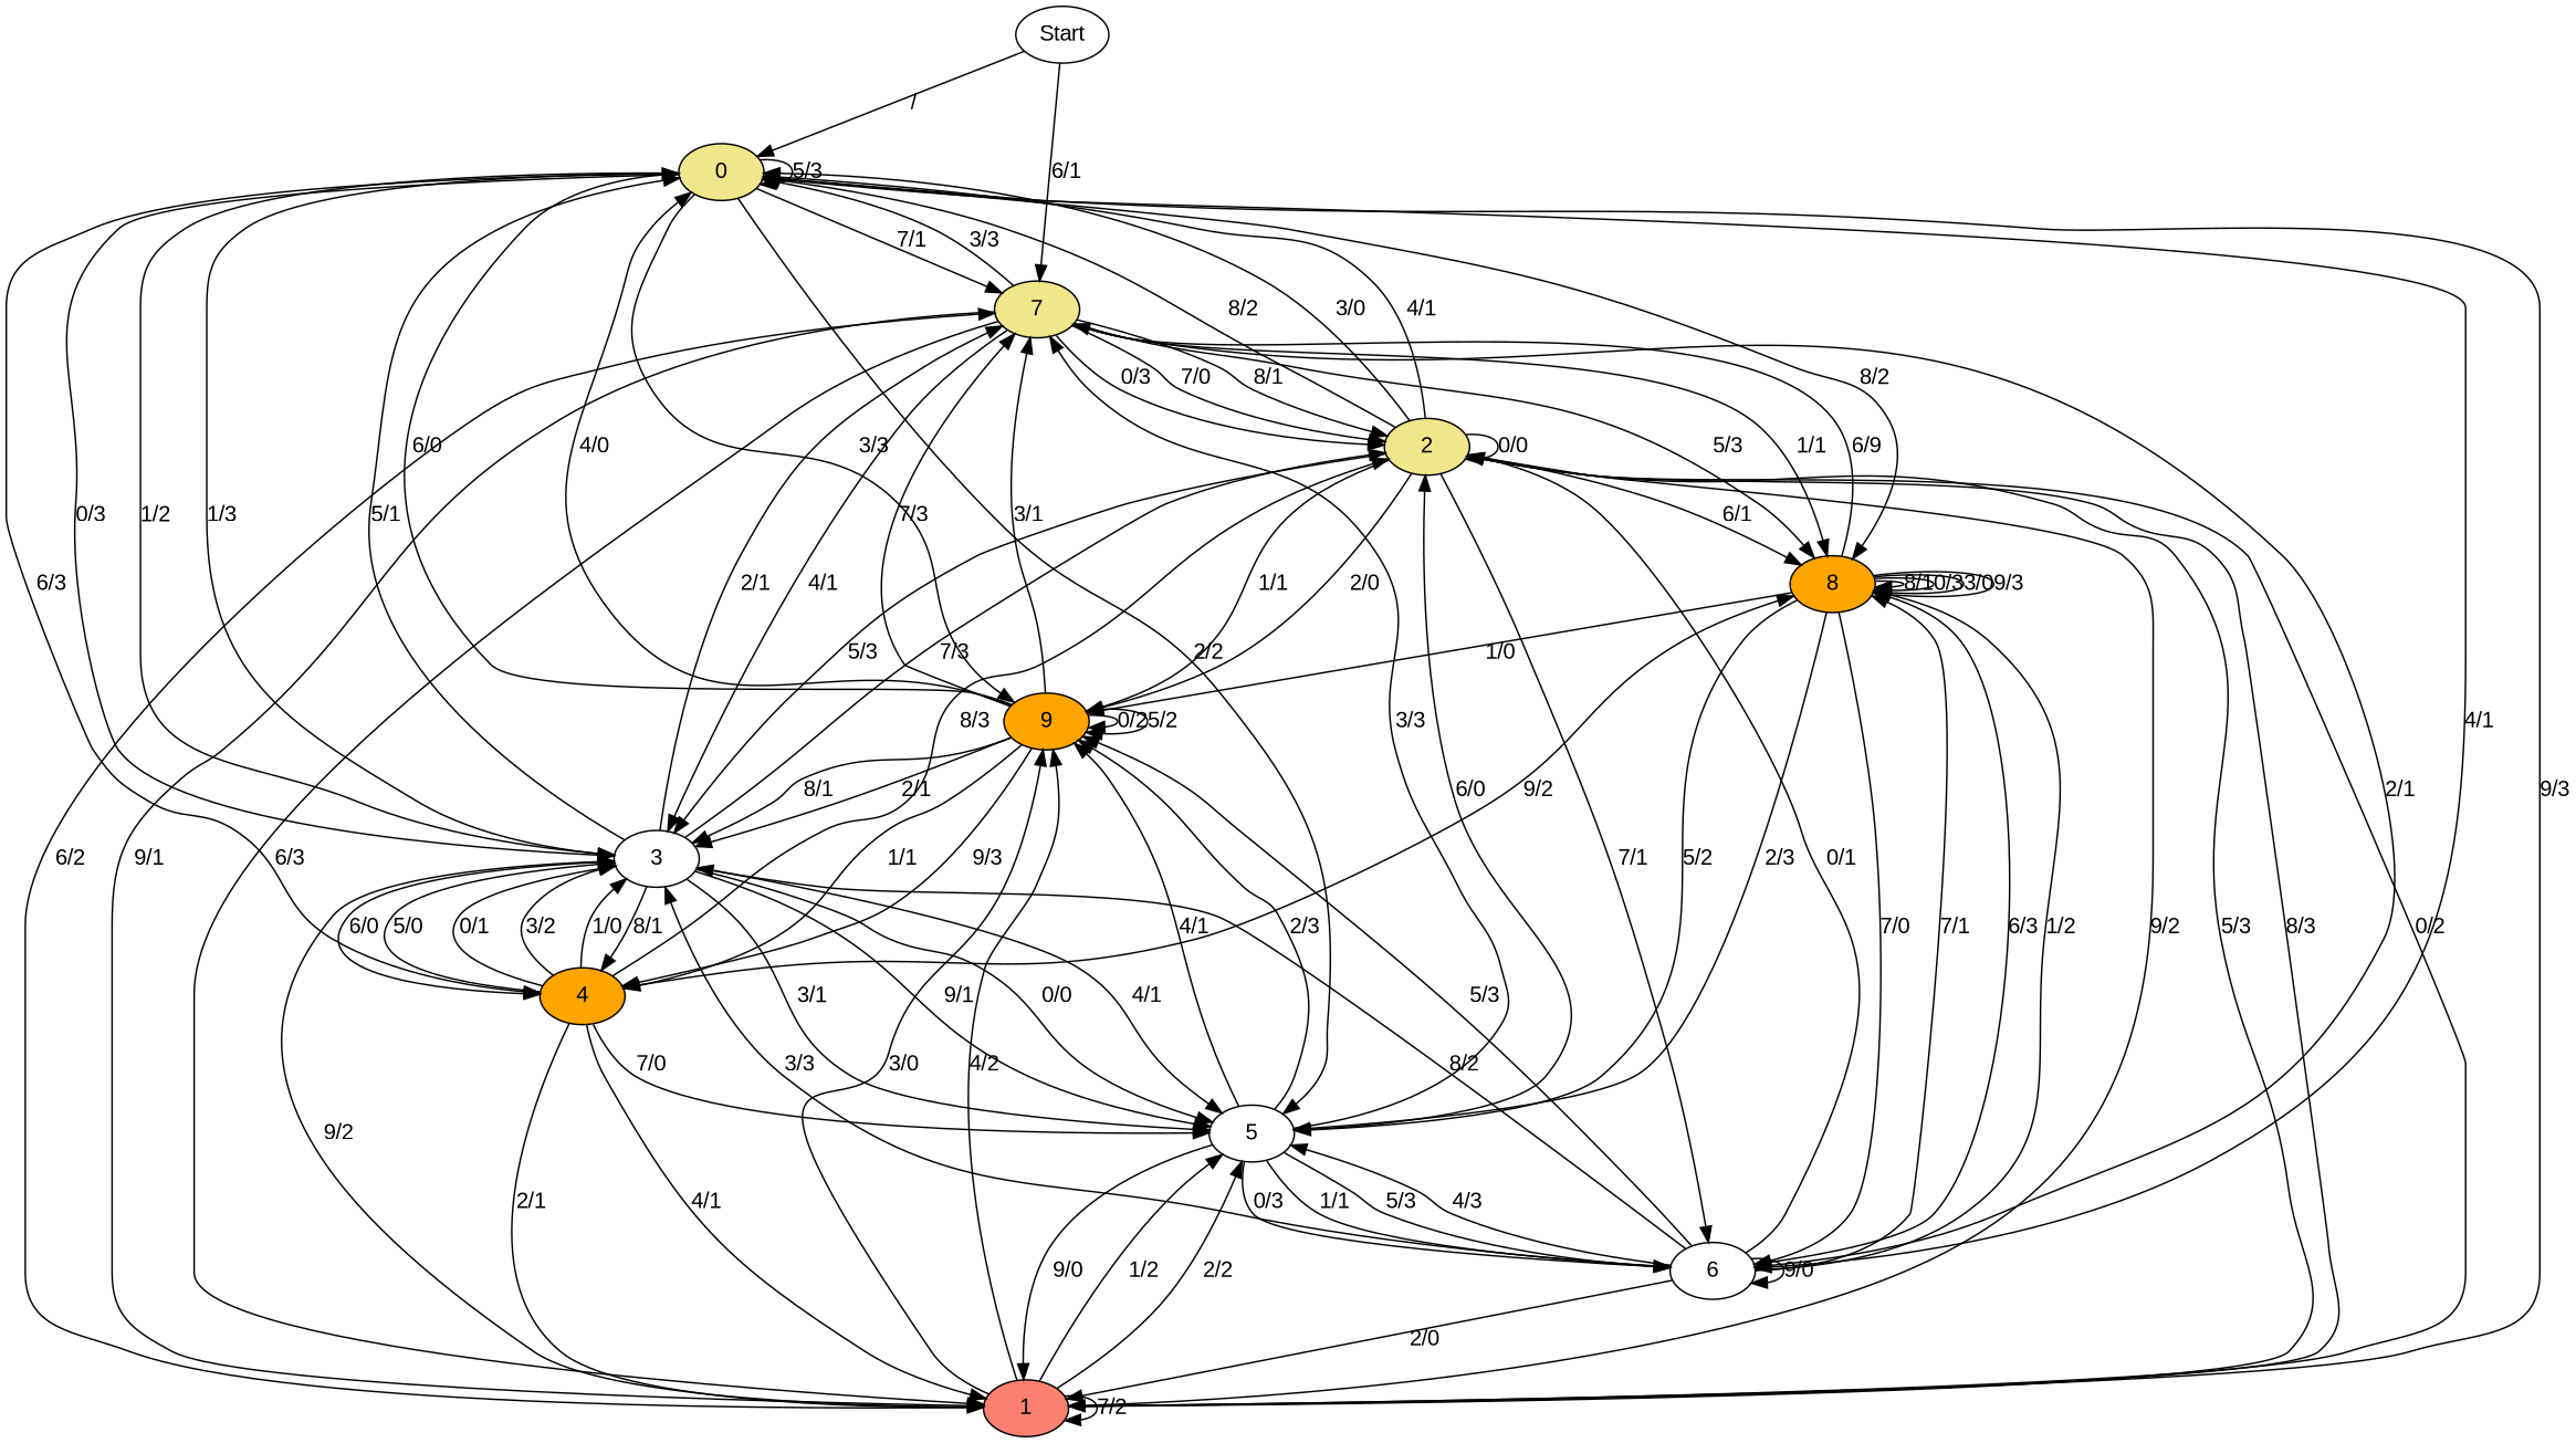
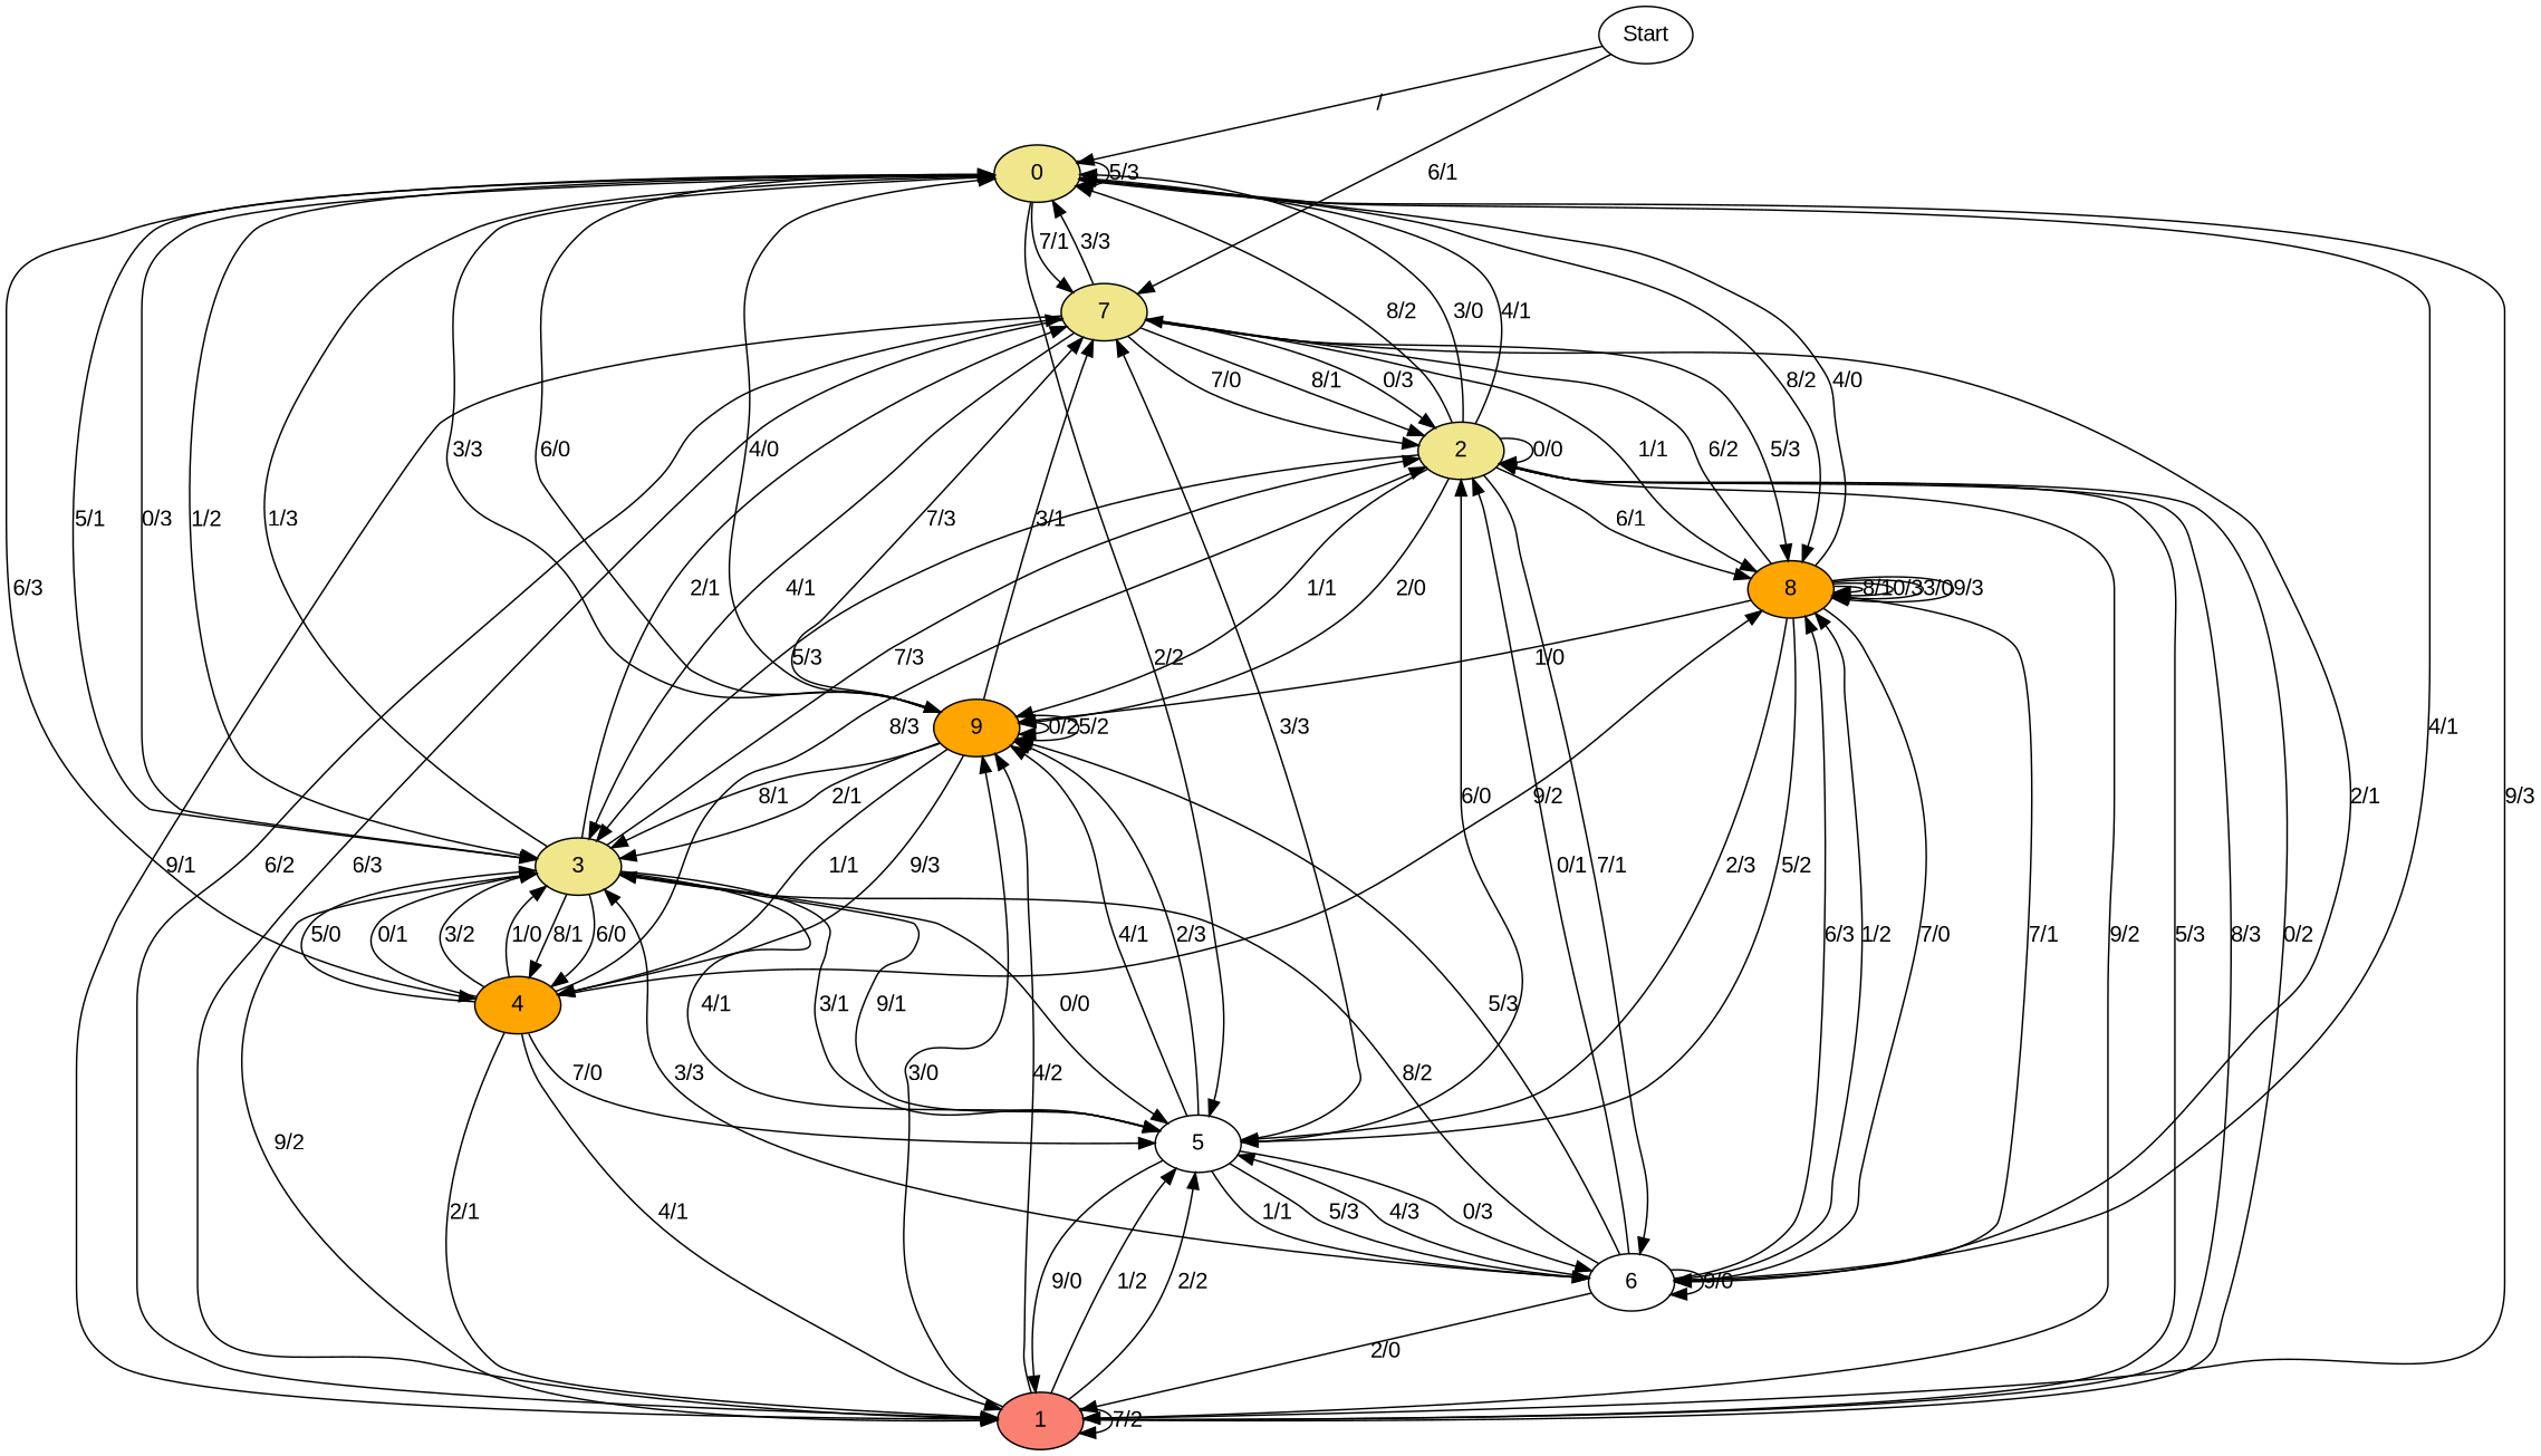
  digraph {
    fontname="Liberation Sans"
    node [fillcolor=white fontname="Liberation Sans" style=filled]
    edge [fontname="Liberation Sans"]
    0 [fillcolor=khaki]
    Start
    7 [fillcolor=khaki]
    4 [fillcolor=orange]
-   3
+   3 [fillcolor=khaki]
    1 [fillcolor=salmon]
    5
    6
    9 [fillcolor=orange]
    8 [fillcolor=orange]
    2 [fillcolor=khaki]
    0 -> 0 [label="5/3"]
    0 -> 7 [label="7/1"]
    0 -> 4 [label="6/3"]
    0 -> 3 [label="0/3"]
    0 -> 3 [label="1/2"]
    0 -> 1 [label="9/3"]
    0 -> 5 [label="2/2"]
    0 -> 6 [label="4/1"]
    0 -> 9 [label="3/3"]
    0 -> 8 [label="8/2"]
    Start -> 0 [label="/"]
    Start -> 7 [label="6/1"]
    7 -> 0 [label="3/3"]
    7 -> 3 [label="4/1"]
    7 -> 1 [label="9/1"]
    7 -> 1 [label="6/3"]
    7 -> 6 [label="2/1"]
    7 -> 8 [label="5/3"]
    7 -> 8 [label="1/1"]
    7 -> 2 [label="8/1"]
    7 -> 2 [label="0/3"]
    7 -> 2 [label="7/0"]
    4 -> 3 [label="5/0"]
    4 -> 3 [label="0/1"]
    4 -> 3 [label="3/2"]
    4 -> 3 [label="1/0"]
    4 -> 1 [label="2/1"]
    4 -> 1 [label="4/1"]
    4 -> 5 [label="7/0"]
    4 -> 8 [label="9/2"]
    4 -> 2 [label="8/3"]
    3 -> 0 [label="1/3"]
    3 -> 0 [label="5/1"]
    3 -> 7 [label="2/1"]
    3 -> 4 [label="8/1"]
    3 -> 4 [label="6/0"]
    3 -> 5 [label="9/1"]
    3 -> 5 [label="0/0"]
    3 -> 5 [label="4/1"]
    3 -> 5 [label="3/1"]
    3 -> 2 [label="7/3"]
    1 -> 7 [label="6/2"]
-   1 -> 3 [label="9/2"]
+   3 -> 1 [label="9/2"]
    1 -> 1 [label="7/2"]
    1 -> 5 [label="1/2"]
    1 -> 5 [label="2/2"]
    1 -> 9 [label="3/0"]
    1 -> 9 [label="4/2"]
    1 -> 2 [label="5/3"]
    1 -> 2 [label="8/3"]
    1 -> 2 [label="0/2"]
    5 -> 7 [label="3/3"]
    5 -> 1 [label="9/0"]
    5 -> 6 [label="0/3"]
    5 -> 6 [label="1/1"]
    5 -> 6 [label="5/3"]
    5 -> 9 [label="4/1"]
    5 -> 9 [label="2/3"]
    5 -> 2 [label="6/0"]
    6 -> 3 [label="3/3"]
    6 -> 3 [label="8/2"]
    6 -> 1 [label="2/0"]
    6 -> 5 [label="4/3"]
    6 -> 6 [label="9/0"]
    6 -> 9 [label="5/3"]
    6 -> 8 [label="7/1"]
    6 -> 8 [label="6/3"]
    6 -> 8 [label="1/2"]
    6 -> 2 [label="0/1"]
    9 -> 0 [label="6/0"]
    9 -> 0 [label="4/0"]
    9 -> 7 [label="3/1"]
    9 -> 7 [label="7/3"]
    9 -> 4 [label="1/1"]
    9 -> 4 [label="9/3"]
    9 -> 3 [label="2/1"]
    9 -> 3 [label="8/1"]
    9 -> 9 [label="0/2"]
    9 -> 9 [label="5/2"]
-   8 -> 7 [label="6/9"]
+   8 -> 0 [label="4/0"]
+   8 -> 7 [label="6/2"]
    8 -> 5 [label="5/2"]
    8 -> 5 [label="2/3"]
    8 -> 6 [label="7/0"]
    8 -> 9 [label="1/0"]
    8 -> 8 [label="8/1"]
    8 -> 8 [label="0/3"]
    8 -> 8 [label="3/0"]
    8 -> 8 [label="9/3"]
    2 -> 0 [label="8/2"]
    2 -> 0 [label="3/0"]
    2 -> 0 [label="4/1"]
    2 -> 3 [label="5/3"]
    2 -> 1 [label="9/2"]
    2 -> 6 [label="7/1"]
    2 -> 9 [label="1/1"]
    2 -> 9 [label="2/0"]
    2 -> 8 [label="6/1"]
    2 -> 2 [label="0/0"]
  }
